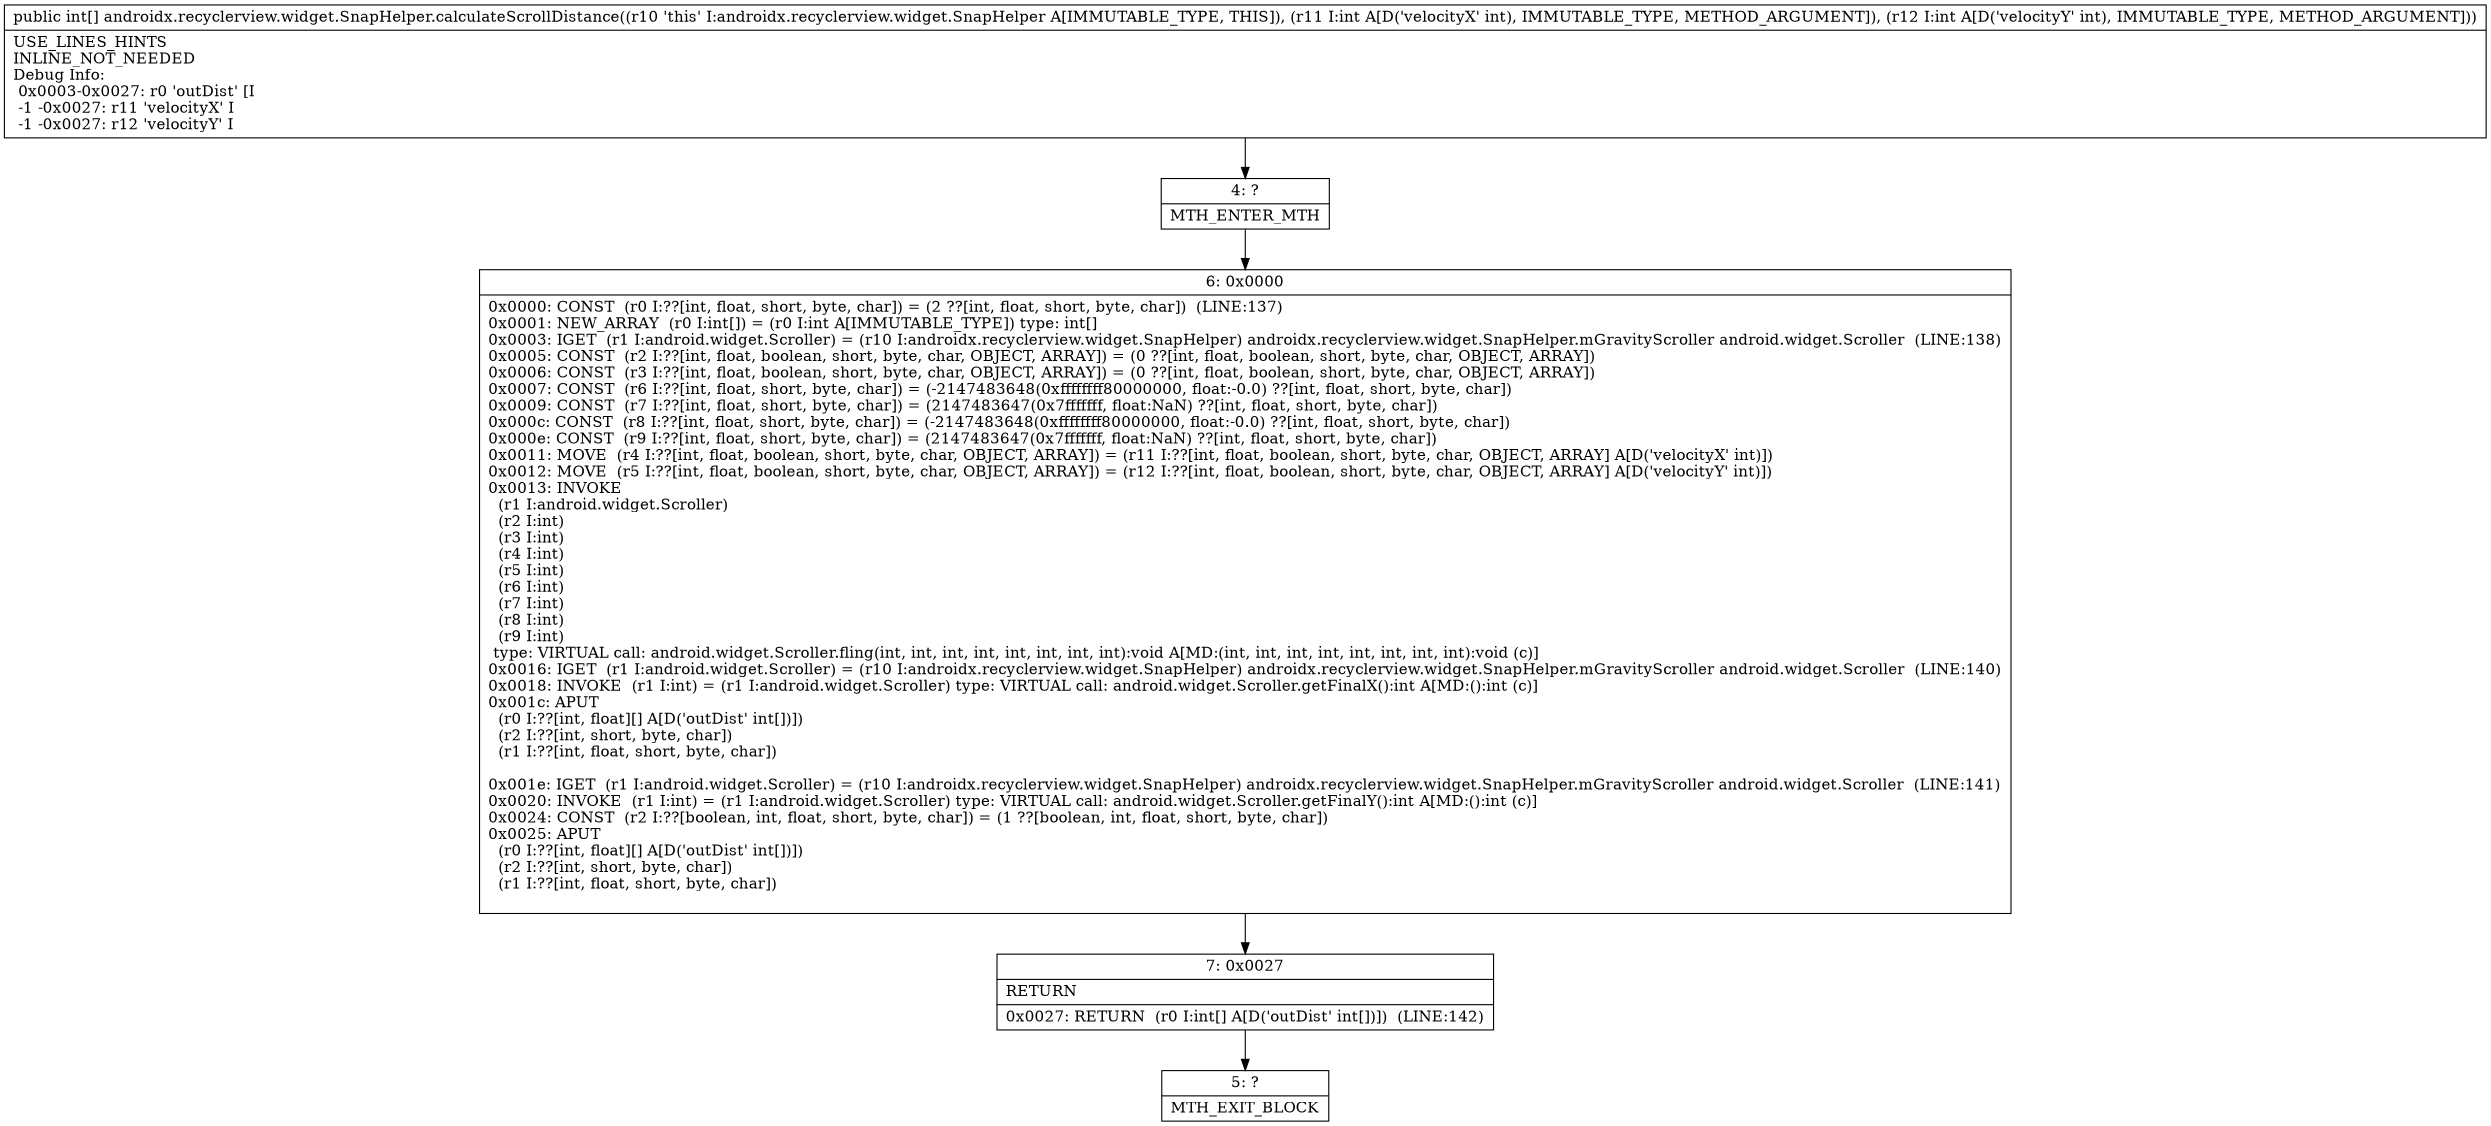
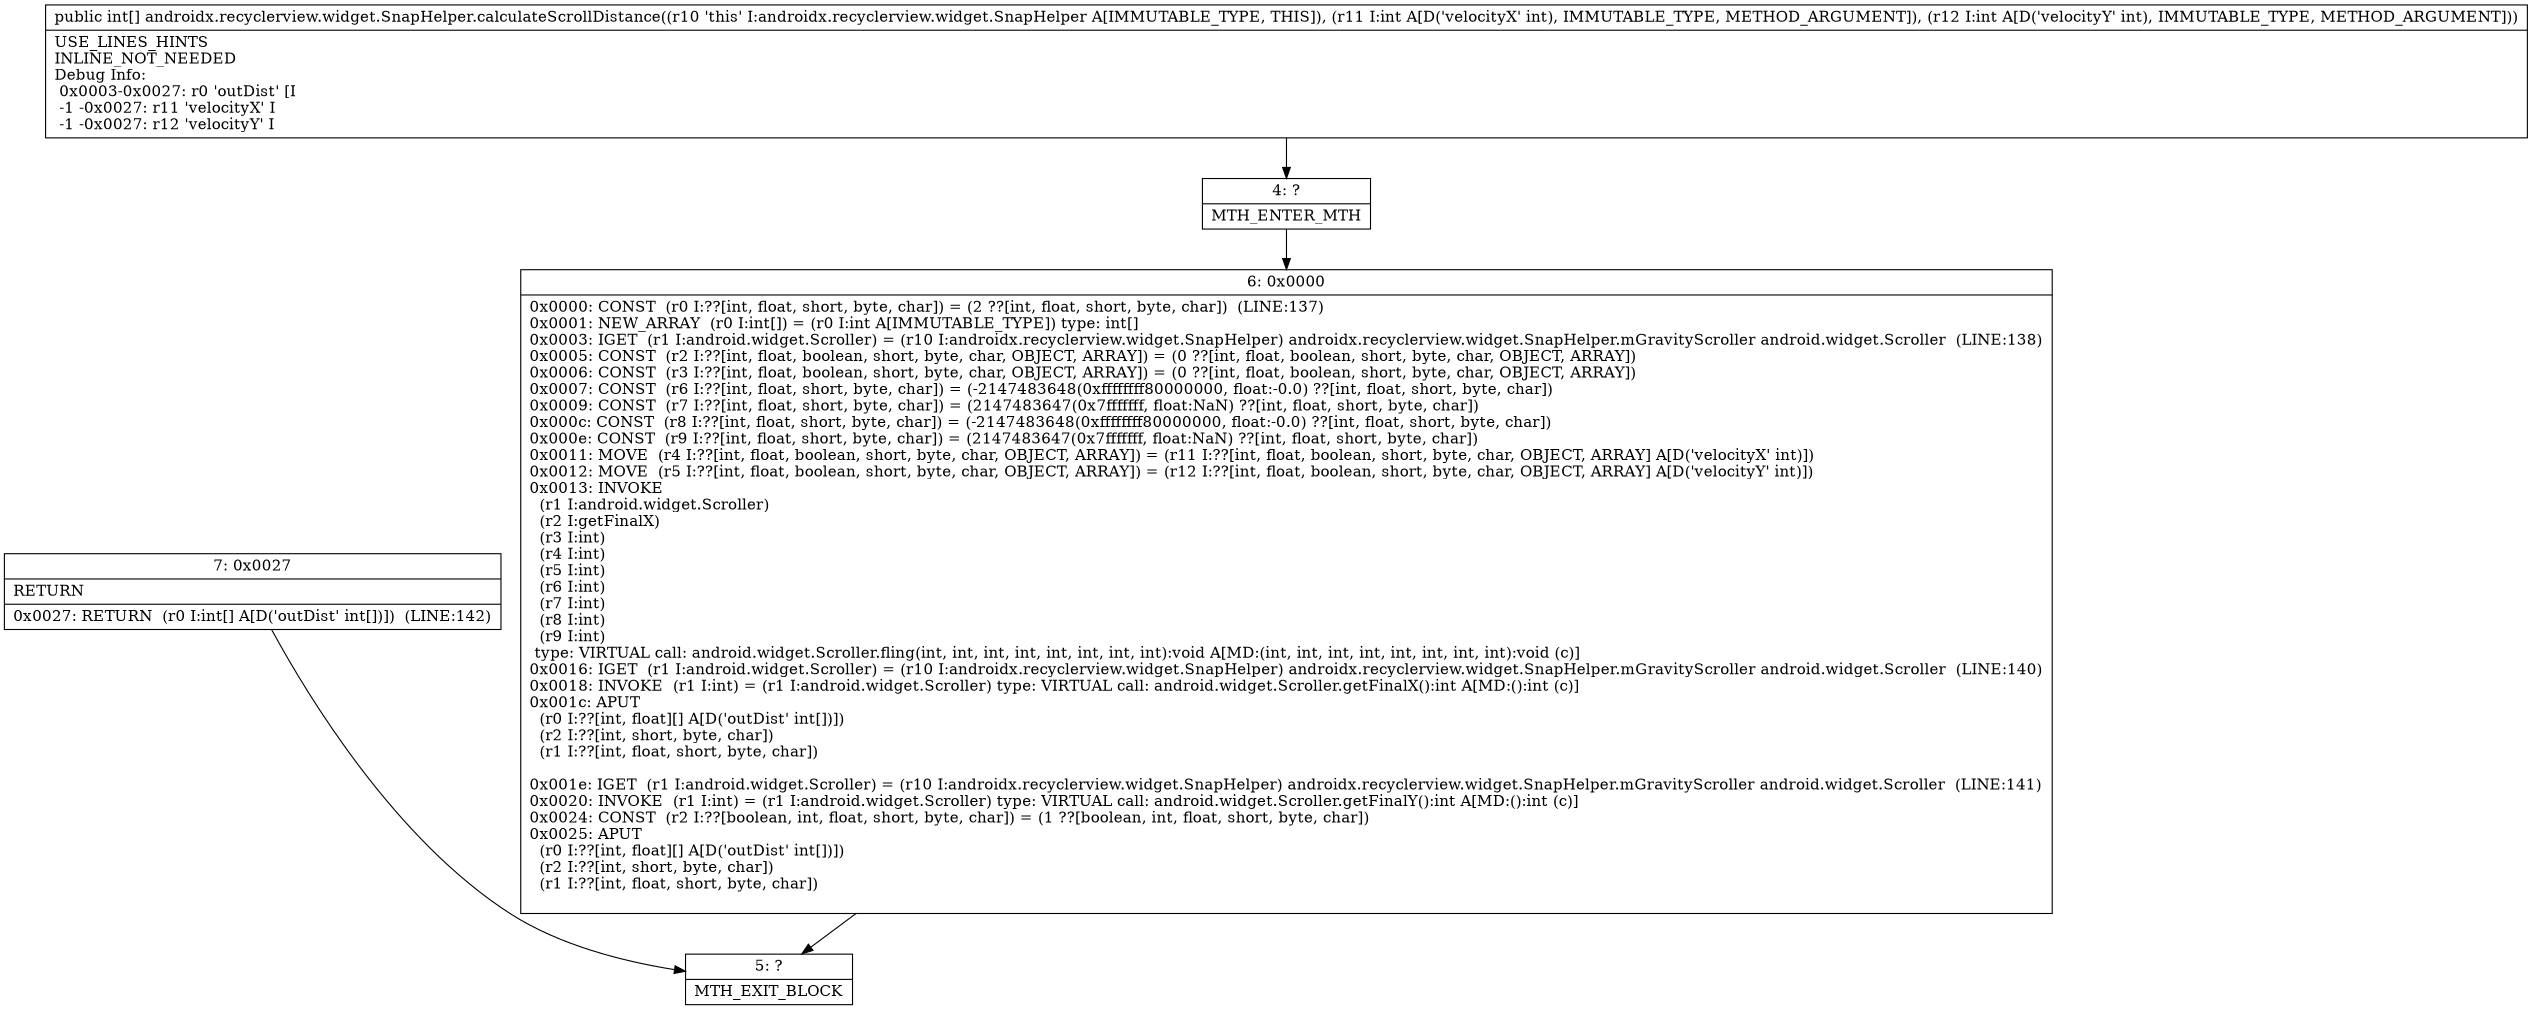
  digraph {
    node [shape=record]
    n1 [label="{4\:\ ?|MTH_ENTER_MTH\l}"]
-   n2 [label="{6\:\ 0x0000|0x0000: CONST  (r0 I:??[int, float, short, byte, char]) = (2 ??[int, float, short, byte, char])  (LINE:137)\l0x0001: NEW_ARRAY  (r0 I:int[]) = (r0 I:int A[IMMUTABLE_TYPE]) type: int[] \l0x0003: IGET  (r1 I:android.widget.Scroller) = (r10 I:androidx.recyclerview.widget.SnapHelper) androidx.recyclerview.widget.SnapHelper.mGravityScroller android.widget.Scroller  (LINE:138)\l0x0005: CONST  (r2 I:??[int, float, boolean, short, byte, char, OBJECT, ARRAY]) = (0 ??[int, float, boolean, short, byte, char, OBJECT, ARRAY]) \l0x0006: CONST  (r3 I:??[int, float, boolean, short, byte, char, OBJECT, ARRAY]) = (0 ??[int, float, boolean, short, byte, char, OBJECT, ARRAY]) \l0x0007: CONST  (r6 I:??[int, float, short, byte, char]) = (\-2147483648(0xffffffff80000000, float:\-0.0) ??[int, float, short, byte, char]) \l0x0009: CONST  (r7 I:??[int, float, short, byte, char]) = (2147483647(0x7fffffff, float:NaN) ??[int, float, short, byte, char]) \l0x000c: CONST  (r8 I:??[int, float, short, byte, char]) = (\-2147483648(0xffffffff80000000, float:\-0.0) ??[int, float, short, byte, char]) \l0x000e: CONST  (r9 I:??[int, float, short, byte, char]) = (2147483647(0x7fffffff, float:NaN) ??[int, float, short, byte, char]) \l0x0011: MOVE  (r4 I:??[int, float, boolean, short, byte, char, OBJECT, ARRAY]) = (r11 I:??[int, float, boolean, short, byte, char, OBJECT, ARRAY] A[D('velocityX' int)]) \l0x0012: MOVE  (r5 I:??[int, float, boolean, short, byte, char, OBJECT, ARRAY]) = (r12 I:??[int, float, boolean, short, byte, char, OBJECT, ARRAY] A[D('velocityY' int)]) \l0x0013: INVOKE  \l  (r1 I:android.widget.Scroller)\l  (r2 I:int)\l  (r3 I:int)\l  (r4 I:int)\l  (r5 I:int)\l  (r6 I:int)\l  (r7 I:int)\l  (r8 I:int)\l  (r9 I:int)\l type: VIRTUAL call: android.widget.Scroller.fling(int, int, int, int, int, int, int, int):void A[MD:(int, int, int, int, int, int, int, int):void (c)]\l0x0016: IGET  (r1 I:android.widget.Scroller) = (r10 I:androidx.recyclerview.widget.SnapHelper) androidx.recyclerview.widget.SnapHelper.mGravityScroller android.widget.Scroller  (LINE:140)\l0x0018: INVOKE  (r1 I:int) = (r1 I:android.widget.Scroller) type: VIRTUAL call: android.widget.Scroller.getFinalX():int A[MD:():int (c)]\l0x001c: APUT  \l  (r0 I:??[int, float][] A[D('outDist' int[])])\l  (r2 I:??[int, short, byte, char])\l  (r1 I:??[int, float, short, byte, char])\l \l0x001e: IGET  (r1 I:android.widget.Scroller) = (r10 I:androidx.recyclerview.widget.SnapHelper) androidx.recyclerview.widget.SnapHelper.mGravityScroller android.widget.Scroller  (LINE:141)\l0x0020: INVOKE  (r1 I:int) = (r1 I:android.widget.Scroller) type: VIRTUAL call: android.widget.Scroller.getFinalY():int A[MD:():int (c)]\l0x0024: CONST  (r2 I:??[boolean, int, float, short, byte, char]) = (1 ??[boolean, int, float, short, byte, char]) \l0x0025: APUT  \l  (r0 I:??[int, float][] A[D('outDist' int[])])\l  (r2 I:??[int, short, byte, char])\l  (r1 I:??[int, float, short, byte, char])\l \l}"]
+   n2 [label="{6\:\ 0x0000|0x0000: CONST  (r0 I:??[int, float, short, byte, char]) = (2 ??[int, float, short, byte, char])  (LINE:137)\l0x0001: NEW_ARRAY  (r0 I:int[]) = (r0 I:int A[IMMUTABLE_TYPE]) type: int[] \l0x0003: IGET  (r1 I:android.widget.Scroller) = (r10 I:androidx.recyclerview.widget.SnapHelper) androidx.recyclerview.widget.SnapHelper.mGravityScroller android.widget.Scroller  (LINE:138)\l0x0005: CONST  (r2 I:??[int, float, boolean, short, byte, char, OBJECT, ARRAY]) = (0 ??[int, float, boolean, short, byte, char, OBJECT, ARRAY]) \l0x0006: CONST  (r3 I:??[int, float, boolean, short, byte, char, OBJECT, ARRAY]) = (0 ??[int, float, boolean, short, byte, char, OBJECT, ARRAY]) \l0x0007: CONST  (r6 I:??[int, float, short, byte, char]) = (\-2147483648(0xffffffff80000000, float:\-0.0) ??[int, float, short, byte, char]) \l0x0009: CONST  (r7 I:??[int, float, short, byte, char]) = (2147483647(0x7fffffff, float:NaN) ??[int, float, short, byte, char]) \l0x000c: CONST  (r8 I:??[int, float, short, byte, char]) = (\-2147483648(0xffffffff80000000, float:\-0.0) ??[int, float, short, byte, char]) \l0x000e: CONST  (r9 I:??[int, float, short, byte, char]) = (2147483647(0x7fffffff, float:NaN) ??[int, float, short, byte, char]) \l0x0011: MOVE  (r4 I:??[int, float, boolean, short, byte, char, OBJECT, ARRAY]) = (r11 I:??[int, float, boolean, short, byte, char, OBJECT, ARRAY] A[D('velocityX' int)]) \l0x0012: MOVE  (r5 I:??[int, float, boolean, short, byte, char, OBJECT, ARRAY]) = (r12 I:??[int, float, boolean, short, byte, char, OBJECT, ARRAY] A[D('velocityY' int)]) \l0x0013: INVOKE  \l  (r1 I:android.widget.Scroller)\l  (r2 I:getFinalX)\l  (r3 I:int)\l  (r4 I:int)\l  (r5 I:int)\l  (r6 I:int)\l  (r7 I:int)\l  (r8 I:int)\l  (r9 I:int)\l type: VIRTUAL call: android.widget.Scroller.fling(int, int, int, int, int, int, int, int):void A[MD:(int, int, int, int, int, int, int, int):void (c)]\l0x0016: IGET  (r1 I:android.widget.Scroller) = (r10 I:androidx.recyclerview.widget.SnapHelper) androidx.recyclerview.widget.SnapHelper.mGravityScroller android.widget.Scroller  (LINE:140)\l0x0018: INVOKE  (r1 I:int) = (r1 I:android.widget.Scroller) type: VIRTUAL call: android.widget.Scroller.getFinalX():int A[MD:():int (c)]\l0x001c: APUT  \l  (r0 I:??[int, float][] A[D('outDist' int[])])\l  (r2 I:??[int, short, byte, char])\l  (r1 I:??[int, float, short, byte, char])\l \l0x001e: IGET  (r1 I:android.widget.Scroller) = (r10 I:androidx.recyclerview.widget.SnapHelper) androidx.recyclerview.widget.SnapHelper.mGravityScroller android.widget.Scroller  (LINE:141)\l0x0020: INVOKE  (r1 I:int) = (r1 I:android.widget.Scroller) type: VIRTUAL call: android.widget.Scroller.getFinalY():int A[MD:():int (c)]\l0x0024: CONST  (r2 I:??[boolean, int, float, short, byte, char]) = (1 ??[boolean, int, float, short, byte, char]) \l0x0025: APUT  \l  (r0 I:??[int, float][] A[D('outDist' int[])])\l  (r2 I:??[int, short, byte, char])\l  (r1 I:??[int, float, short, byte, char])\l \l}"]
    n3 [label="{7\:\ 0x0027|RETURN\l|0x0027: RETURN  (r0 I:int[] A[D('outDist' int[])])  (LINE:142)\l}"]
    n4 [label="{5\:\ ?|MTH_EXIT_BLOCK\l}"]
    n5 [label="{public int[] androidx.recyclerview.widget.SnapHelper.calculateScrollDistance((r10 'this' I:androidx.recyclerview.widget.SnapHelper A[IMMUTABLE_TYPE, THIS]), (r11 I:int A[D('velocityX' int), IMMUTABLE_TYPE, METHOD_ARGUMENT]), (r12 I:int A[D('velocityY' int), IMMUTABLE_TYPE, METHOD_ARGUMENT]))  | USE_LINES_HINTS\lINLINE_NOT_NEEDED\lDebug Info:\l  0x0003\-0x0027: r0 'outDist' [I\l  \-1 \-0x0027: r11 'velocityX' I\l  \-1 \-0x0027: r12 'velocityY' I\l}"]
    n1 -> n2
-   n2 -> n3
+   n2 -> n4
    n3 -> n4
    n5 -> n1
  }
